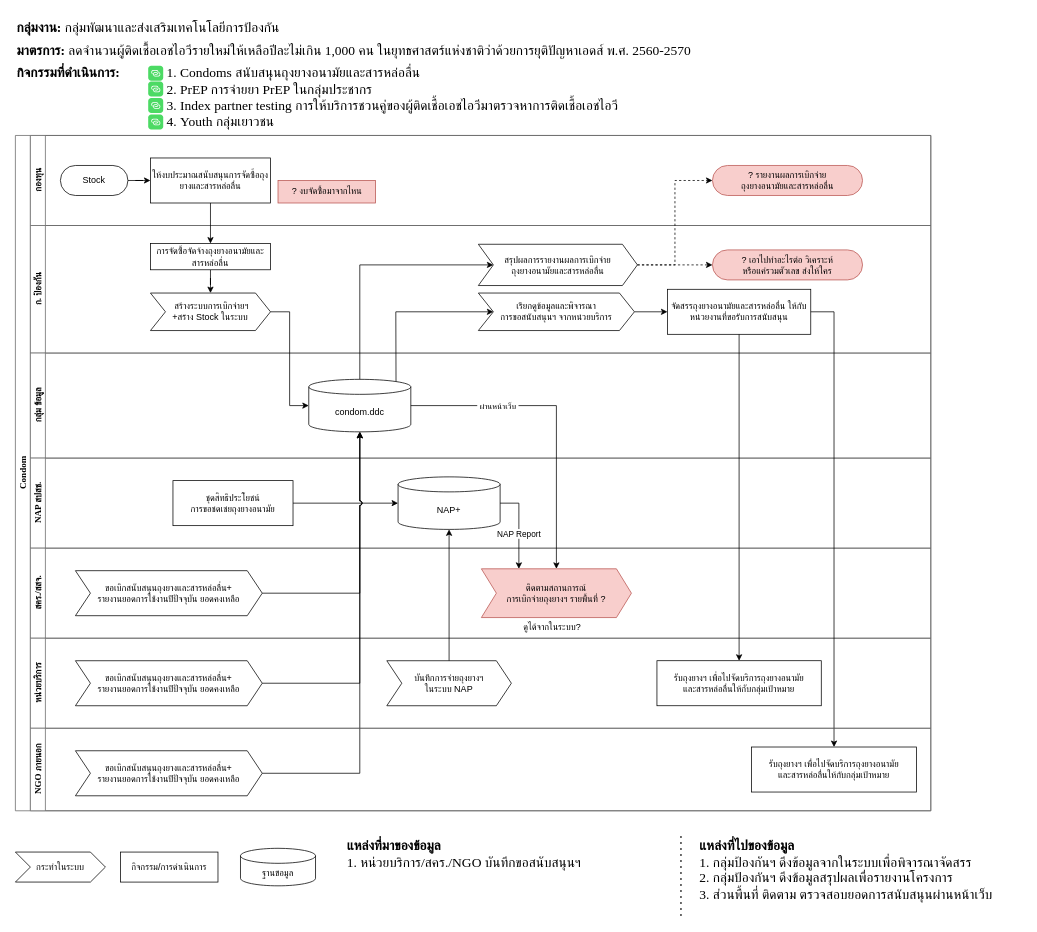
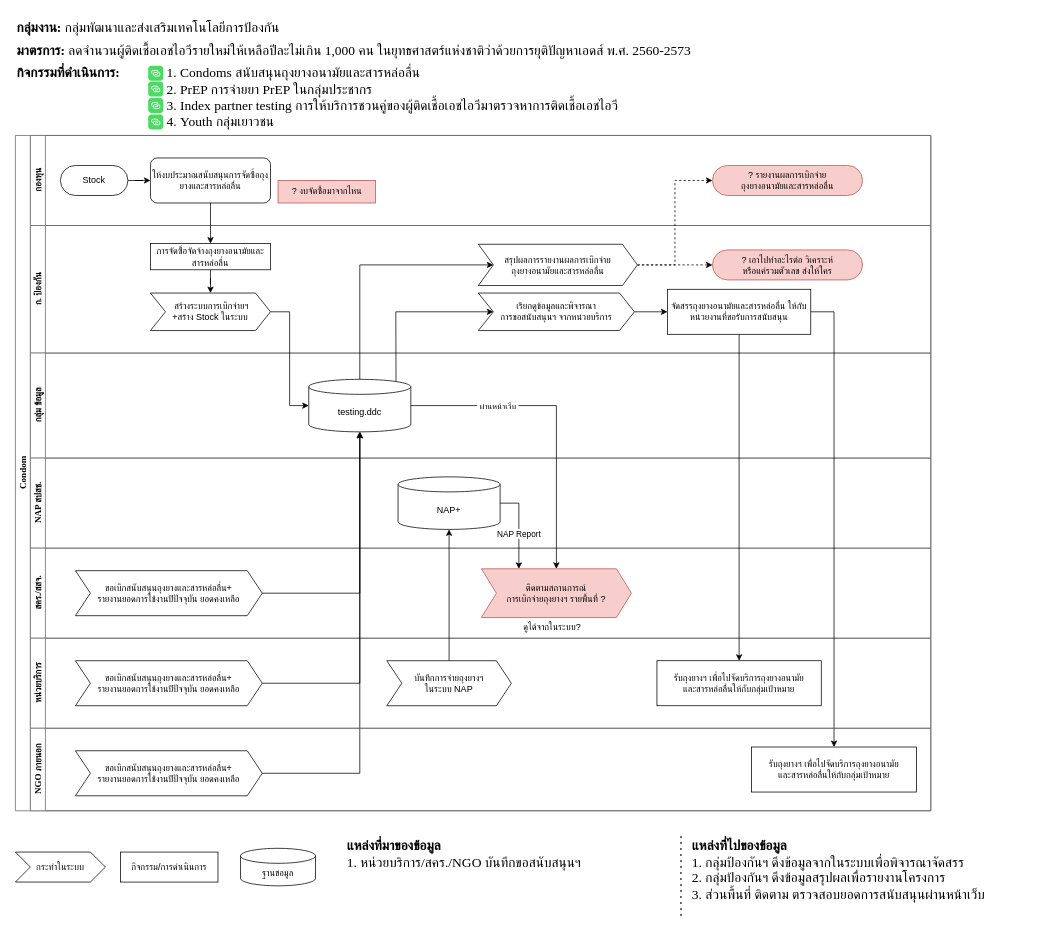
  <mxCell id="0" />
  <mxCell id="1" parent="0" />
  <mxCell id="2" value="Condom" style="swimlane;html=1;childLayout=stackLayout;resizeParent=1;resizeParentMax=0;horizontal=0;startSize=20;horizontalStack=0;fontFamily=Tahoma;strokeColor=#666666;" parent="1" vertex="1"><mxGeometry x="20" y="180" width="1220" height="900" as="geometry" /></mxCell>
  <mxCell id="3" value="กองทุน" style="swimlane;html=1;startSize=20;horizontal=0;fontFamily=Tahoma;strokeColor=#666666;" parent="2" vertex="1"><mxGeometry x="20" width="1200" height="120" as="geometry" /></mxCell>
  <mxCell id="4" style="edgeStyle=orthogonalEdgeStyle;rounded=0;orthogonalLoop=1;jettySize=auto;html=1;" parent="3" source="5" target="7" edge="1"><mxGeometry relative="1" as="geometry" /></mxCell>
  <mxCell id="5" value="Stock" style="rounded=1;whiteSpace=wrap;html=1;arcSize=50;" parent="3" vertex="1"><mxGeometry x="40" y="40" width="90" height="40" as="geometry" /></mxCell>
  <mxCell id="6" style="edgeStyle=orthogonalEdgeStyle;rounded=0;orthogonalLoop=1;jettySize=auto;html=1;exitX=0.5;exitY=1;exitDx=0;exitDy=0;" parent="3" source="5" target="5" edge="1"><mxGeometry relative="1" as="geometry" /></mxCell>
- <mxCell id="7" value="ให้งบประมาณสนับสนุนการจัดซื้อถุงยางและสารหล่อลื่น" style="rounded=0;whiteSpace=wrap;html=1;" parent="3" vertex="1"><mxGeometry x="160" y="30" width="160" height="60" as="geometry" /></mxCell>
+ <mxCell id="7" value="ให้งบประมาณสนับสนุนการจัดซื้อถุงยางและสารหล่อลื่น" style="whiteSpace=wrap;html=1;rounded=1;" parent="3" vertex="1"><mxGeometry x="160" y="30" width="160" height="60" as="geometry" /></mxCell>
  <mxCell id="8" value="? งบจัดซื้อมาจากไหน" style="text;html=1;align=center;verticalAlign=middle;resizable=0;points=[];autosize=1;strokeColor=#b85450;fillColor=#f8cecc;" parent="3" vertex="1"><mxGeometry x="330" y="60" width="130" height="30" as="geometry" /></mxCell>
  <mxCell id="9" value="? รายงานผลการเบิกจ่าย&lt;br style=&quot;border-color: var(--border-color);&quot;&gt;ถุงยางอนามัยและสารหล่อลื่น" style="rounded=1;whiteSpace=wrap;html=1;arcSize=50;fillColor=#f8cecc;strokeColor=#b85450;" parent="3" vertex="1"><mxGeometry x="909" y="40" width="200" height="40" as="geometry" /></mxCell>
  <mxCell id="10" value="ก. ป้องกัน" style="swimlane;html=1;startSize=20;horizontal=0;fontFamily=Tahoma;strokeColor=#666666;" parent="2" vertex="1"><mxGeometry x="20" y="120" width="1200" height="170" as="geometry" /></mxCell>
  <mxCell id="11" style="edgeStyle=orthogonalEdgeStyle;rounded=0;orthogonalLoop=1;jettySize=auto;html=1;exitX=0.5;exitY=1;exitDx=0;exitDy=0;" parent="10" edge="1"><mxGeometry relative="1" as="geometry"><mxPoint x="85" y="80" as="sourcePoint" /><mxPoint x="85" y="80" as="targetPoint" /></mxGeometry></mxCell>
  <mxCell id="12" style="edgeStyle=orthogonalEdgeStyle;rounded=0;orthogonalLoop=1;jettySize=auto;html=1;entryX=0;entryY=0.5;entryDx=0;entryDy=0;exitX=1;exitY=0.5;exitDx=0;exitDy=0;" parent="10" source="15" target="13" edge="1"><mxGeometry relative="1" as="geometry"><mxPoint x="940" y="95" as="sourcePoint" /></mxGeometry></mxCell>
  <mxCell id="13" value="จัดสรรถุงยางอนามัยและสารหล่อลื่น ให้กับหน่วยงานที่ขอรับการสนับสนุน" style="rounded=0;whiteSpace=wrap;html=1;" parent="10" vertex="1"><mxGeometry x="849" y="85" width="191" height="60" as="geometry" /></mxCell>
  <mxCell id="14" value="&amp;nbsp;สร้างระบบการเบิกจ่ายฯ&lt;br&gt;+สร้าง Stock ในระบบ" style="shape=step;perimeter=stepPerimeter;whiteSpace=wrap;html=1;fixedSize=1;" parent="10" vertex="1"><mxGeometry x="160" y="90" width="160" height="50" as="geometry" /></mxCell>
  <mxCell id="15" value="เรียกดูข้อมูลและพิจารณา&lt;br style=&quot;border-color: var(--border-color);&quot;&gt;การขอสนับสนุนฯ จากหน่วยบริการ" style="shape=step;perimeter=stepPerimeter;whiteSpace=wrap;html=1;fixedSize=1;" parent="10" vertex="1"><mxGeometry x="597" y="90" width="208" height="50" as="geometry" /></mxCell>
  <mxCell id="16" style="edgeStyle=orthogonalEdgeStyle;rounded=0;orthogonalLoop=1;jettySize=auto;html=1;exitX=1;exitY=0.5;exitDx=0;exitDy=0;entryX=0;entryY=0.5;entryDx=0;entryDy=0;dashed=1;" parent="10" source="17" target="18" edge="1"><mxGeometry relative="1" as="geometry" /></mxCell>
  <mxCell id="17" value="สรุปผลการรายงานผลการเบิกจ่าย&lt;br&gt;ถุงยางอนามัยและสารหล่อลื่น" style="shape=step;perimeter=stepPerimeter;whiteSpace=wrap;html=1;fixedSize=1;" parent="10" vertex="1"><mxGeometry x="597" y="25" width="212" height="55" as="geometry" /></mxCell>
  <mxCell id="18" value="?&amp;nbsp;เอาไปทำอะไรต่อ วิเคราะห์&lt;br&gt;หรือแค่รวมตัวเลข ส่งให้ใคร" style="rounded=1;whiteSpace=wrap;html=1;arcSize=50;fillColor=#f8cecc;strokeColor=#b85450;" parent="10" vertex="1"><mxGeometry x="909" y="32.5" width="200" height="40" as="geometry" /></mxCell>
  <mxCell id="19" style="edgeStyle=orthogonalEdgeStyle;rounded=0;orthogonalLoop=1;jettySize=auto;html=1;" parent="10" source="20" target="14" edge="1"><mxGeometry relative="1" as="geometry" /></mxCell>
  <mxCell id="20" value="&lt;div&gt;การจัดซื้อจัดจ้างถุงยางอนามัยและสารหล่อลื่น&lt;/div&gt;" style="rounded=0;whiteSpace=wrap;html=1;" parent="10" vertex="1"><mxGeometry x="160" y="24" width="160" height="35" as="geometry" /></mxCell>
  <mxCell id="21" value="กลุ่ม ข้อมูล" style="swimlane;html=1;startSize=20;horizontal=0;fontFamily=Tahoma;strokeColor=#666666;" parent="2" vertex="1"><mxGeometry x="20" y="290" width="1200" height="140" as="geometry" /></mxCell>
- <mxCell id="22" value="condom.ddc" style="shape=cylinder3;whiteSpace=wrap;html=1;boundedLbl=1;backgroundOutline=1;size=10;" parent="21" vertex="1"><mxGeometry x="371" y="35" width="136" height="70" as="geometry" /></mxCell>
+ <mxCell id="22" value="testing.ddc" style="shape=cylinder3;whiteSpace=wrap;html=1;boundedLbl=1;backgroundOutline=1;size=10;" parent="21" vertex="1"><mxGeometry x="371" y="35" width="136" height="70" as="geometry" /></mxCell>
  <mxCell id="23" value="NAP สปสช." style="swimlane;html=1;startSize=20;horizontal=0;fontFamily=Tahoma;strokeColor=#666666;" parent="2" vertex="1"><mxGeometry x="20" y="430" width="1200" height="120" as="geometry"><mxRectangle x="20" y="240" width="610" height="30" as="alternateBounds" /></mxGeometry></mxCell>
  <mxCell id="24" value="NAP+" style="shape=cylinder3;whiteSpace=wrap;html=1;boundedLbl=1;backgroundOutline=1;size=10;" parent="23" vertex="1"><mxGeometry x="490" y="25" width="136" height="70" as="geometry" /></mxCell>
- <mxCell id="25" value="ชุดสิทธิประโยชน์&lt;br&gt;การขอชดเชยถุงยางอนามัย" style="rounded=0;whiteSpace=wrap;html=1;" parent="23" vertex="1"><mxGeometry x="190" y="30" width="160" height="60" as="geometry" /></mxCell>
- <mxCell id="26" style="edgeStyle=orthogonalEdgeStyle;rounded=0;orthogonalLoop=1;jettySize=auto;html=1;entryX=0;entryY=0.5;entryDx=0;entryDy=0;shadow=0;noJump=0;comic=0;enumerate=0;orthogonal=0;flowAnimation=0;ignoreEdge=0;snapToPoint=0;fixDash=0;backgroundOutline=0;metaEdit=0;jumpStyle=arc;exitX=1;exitY=0.5;exitDx=0;exitDy=0;entryPerimeter=0;" parent="23" source="25" target="24" edge="1"><mxGeometry relative="1" as="geometry"><mxPoint x="360" y="60" as="sourcePoint" /><mxPoint x="354" y="421" as="targetPoint" /></mxGeometry></mxCell>
  <mxCell id="27" value="สคร./สสจ." style="swimlane;html=1;startSize=20;horizontal=0;fontFamily=Tahoma;strokeColor=#666666;" parent="2" vertex="1"><mxGeometry x="20" y="550" width="1200" height="120" as="geometry" /></mxCell>
  <mxCell id="28" value="ติดตามสถานการณ์&lt;br&gt;การเบิกจ่ายถุงยางฯ รายพื้นที่ ?" style="shape=step;perimeter=stepPerimeter;whiteSpace=wrap;html=1;fixedSize=1;fillColor=#f8cecc;strokeColor=#b85450;" parent="27" vertex="1"><mxGeometry x="601" y="27.5" width="200" height="65" as="geometry" /></mxCell>
  <mxCell id="29" value="ขอเบิกสนับสนุนถุงยางและสารหล่อลื่น+&lt;br&gt;รายงานยอดการใช้งานปีปัจจุบัน ยอดคงเหลือ" style="shape=step;perimeter=stepPerimeter;whiteSpace=wrap;html=1;fixedSize=1;" parent="27" vertex="1"><mxGeometry x="60" y="30" width="249" height="60" as="geometry" /></mxCell>
  <mxCell id="30" value="ดูได้จากในระบบ?" style="text;html=1;align=center;verticalAlign=middle;resizable=0;points=[];autosize=1;strokeColor=none;fillColor=none;" parent="27" vertex="1"><mxGeometry x="640" y="90" width="110" height="30" as="geometry" /></mxCell>
  <mxCell id="31" value="หน่วยบริการ" style="swimlane;html=1;startSize=20;horizontal=0;fontFamily=Tahoma;strokeColor=#666666;" parent="2" vertex="1"><mxGeometry x="20" y="670" width="1200" height="120" as="geometry" /></mxCell>
  <mxCell id="32" value="รับถุงยางฯ เพื่อไปจัดบริการถุงยางอนามัย&lt;br&gt;และสารหล่อลื่นให้กับกลุ่มเป้าหมาย" style="rounded=0;whiteSpace=wrap;html=1;" parent="31" vertex="1"><mxGeometry x="835" y="30" width="219" height="60" as="geometry" /></mxCell>
  <mxCell id="33" value="บันทึกการจ่ายถุงยางฯ&lt;br style=&quot;border-color: var(--border-color);&quot;&gt;ในระบบ NAP" style="shape=step;perimeter=stepPerimeter;whiteSpace=wrap;html=1;fixedSize=1;" parent="31" vertex="1"><mxGeometry x="475" y="30" width="166" height="60" as="geometry" /></mxCell>
  <mxCell id="34" value="ขอเบิกสนับสนุนถุงยางและสารหล่อลื่น+&lt;br style=&quot;border-color: var(--border-color);&quot;&gt;รายงานยอดการใช้งานปีปัจจุบัน ยอดคงเหลือ" style="shape=step;perimeter=stepPerimeter;whiteSpace=wrap;html=1;fixedSize=1;" parent="31" vertex="1"><mxGeometry x="60" y="30" width="249" height="60" as="geometry" /></mxCell>
  <mxCell id="35" style="edgeStyle=orthogonalEdgeStyle;rounded=0;orthogonalLoop=1;jettySize=auto;html=1;entryX=0.5;entryY=1;entryDx=0;entryDy=0;entryPerimeter=0;exitX=1;exitY=0.5;exitDx=0;exitDy=0;jumpStyle=arc;" parent="2" source="47" target="22" edge="1"><mxGeometry relative="1" as="geometry"><mxPoint x="340" y="660" as="sourcePoint" /></mxGeometry></mxCell>
  <mxCell id="36" style="edgeStyle=orthogonalEdgeStyle;rounded=0;orthogonalLoop=1;jettySize=auto;html=1;entryX=0.5;entryY=1;entryDx=0;entryDy=0;entryPerimeter=0;exitX=1;exitY=0.5;exitDx=0;exitDy=0;jumpStyle=arc;" parent="2" source="34" target="22" edge="1"><mxGeometry relative="1" as="geometry"><mxPoint x="340" y="530" as="sourcePoint" /></mxGeometry></mxCell>
  <mxCell id="37" style="edgeStyle=orthogonalEdgeStyle;rounded=0;orthogonalLoop=1;jettySize=auto;html=1;" parent="2" source="7" target="20" edge="1"><mxGeometry relative="1" as="geometry"><mxPoint x="260" y="150" as="targetPoint" /></mxGeometry></mxCell>
  <mxCell id="38" style="edgeStyle=orthogonalEdgeStyle;rounded=0;orthogonalLoop=1;jettySize=auto;html=1;entryX=0.5;entryY=1;entryDx=0;entryDy=0;entryPerimeter=0;exitX=0.5;exitY=0;exitDx=0;exitDy=0;" parent="2" source="33" target="24" edge="1"><mxGeometry relative="1" as="geometry"><mxPoint x="577" y="510" as="sourcePoint" /></mxGeometry></mxCell>
  <mxCell id="39" style="edgeStyle=orthogonalEdgeStyle;rounded=0;orthogonalLoop=1;jettySize=auto;html=1;exitX=0.5;exitY=1;exitDx=0;exitDy=0;" parent="2" source="13" target="32" edge="1"><mxGeometry relative="1" as="geometry" /></mxCell>
  <mxCell id="40" style="edgeStyle=orthogonalEdgeStyle;rounded=0;orthogonalLoop=1;jettySize=auto;html=1;exitX=1;exitY=0.5;exitDx=0;exitDy=0;" parent="2" source="13" target="46" edge="1"><mxGeometry relative="1" as="geometry" /></mxCell>
  <mxCell id="41" style="edgeStyle=orthogonalEdgeStyle;rounded=0;orthogonalLoop=1;jettySize=auto;html=1;entryX=0.5;entryY=0;entryDx=0;entryDy=0;" parent="2" source="22" target="28" edge="1"><mxGeometry relative="1" as="geometry"><mxPoint x="712" y="390" as="targetPoint" /></mxGeometry></mxCell>
  <mxCell id="42" value="&amp;nbsp;ผ่านหน้าเว็บ&amp;nbsp;" style="edgeLabel;html=1;align=center;verticalAlign=middle;resizable=0;points=[];" parent="41" vertex="1" connectable="0"><mxGeometry x="-0.441" relative="1" as="geometry"><mxPoint as="offset" /></mxGeometry></mxCell>
  <mxCell id="43" style="edgeStyle=orthogonalEdgeStyle;rounded=0;orthogonalLoop=1;jettySize=auto;html=1;exitX=1;exitY=0.5;exitDx=0;exitDy=0;exitPerimeter=0;entryX=0.25;entryY=0;entryDx=0;entryDy=0;" parent="2" source="24" target="28" edge="1"><mxGeometry relative="1" as="geometry"><mxPoint x="721" y="300" as="targetPoint" /></mxGeometry></mxCell>
  <mxCell id="44" value="&amp;nbsp;NAP Report&amp;nbsp;" style="edgeLabel;html=1;align=center;verticalAlign=middle;resizable=0;points=[];" parent="43" vertex="1" connectable="0"><mxGeometry x="-0.137" y="-2" relative="1" as="geometry"><mxPoint x="1" y="16" as="offset" /></mxGeometry></mxCell>
  <mxCell id="45" value="NGO ภายนอก" style="swimlane;html=1;startSize=20;horizontal=0;fontFamily=Tahoma;strokeColor=#666666;" parent="2" vertex="1"><mxGeometry x="20" y="790" width="1200" height="110" as="geometry" /></mxCell>
  <mxCell id="46" value="รับถุงยางฯ เพื่อไปจัดบริการถุงยางอนามัย&lt;br style=&quot;border-color: var(--border-color);&quot;&gt;และสารหล่อลื่นให้กับกลุ่มเป้าหมาย" style="rounded=0;whiteSpace=wrap;html=1;" parent="45" vertex="1"><mxGeometry x="961" y="25" width="220" height="60" as="geometry" /></mxCell>
  <mxCell id="47" value="ขอเบิกสนับสนุนถุงยางและสารหล่อลื่น+&lt;br style=&quot;border-color: var(--border-color);&quot;&gt;รายงานยอดการใช้งานปีปัจจุบัน ยอดคงเหลือ" style="shape=step;perimeter=stepPerimeter;whiteSpace=wrap;html=1;fixedSize=1;" parent="45" vertex="1"><mxGeometry x="60" y="30" width="249" height="60" as="geometry" /></mxCell>
  <mxCell id="48" style="edgeStyle=orthogonalEdgeStyle;rounded=0;orthogonalLoop=1;jettySize=auto;html=1;entryX=0.5;entryY=1;entryDx=0;entryDy=0;entryPerimeter=0;jumpStyle=arc;" parent="2" source="29" target="22" edge="1"><mxGeometry relative="1" as="geometry" /></mxCell>
  <mxCell id="49" style="edgeStyle=orthogonalEdgeStyle;rounded=0;orthogonalLoop=1;jettySize=auto;html=1;entryX=0;entryY=0.5;entryDx=0;entryDy=0;dashed=1;" parent="2" source="17" target="9" edge="1"><mxGeometry relative="1" as="geometry" /></mxCell>
  <mxCell id="50" style="edgeStyle=elbowEdgeStyle;rounded=0;orthogonalLoop=1;jettySize=auto;html=1;entryX=0;entryY=0.5;entryDx=0;entryDy=0;exitX=0.855;exitY=0;exitDx=0;exitDy=2.9;exitPerimeter=0;" parent="2" source="22" target="15" edge="1"><mxGeometry relative="1" as="geometry"><mxPoint x="800" y="215" as="targetPoint" /><Array as="points"><mxPoint x="507" y="280" /></Array></mxGeometry></mxCell>
  <mxCell id="51" style="edgeStyle=orthogonalEdgeStyle;rounded=0;orthogonalLoop=1;jettySize=auto;html=1;exitX=1;exitY=0.5;exitDx=0;exitDy=0;entryX=0;entryY=0.5;entryDx=0;entryDy=0;entryPerimeter=0;" parent="2" source="14" target="22" edge="1"><mxGeometry relative="1" as="geometry"><mxPoint x="340" y="215" as="sourcePoint" /></mxGeometry></mxCell>
  <mxCell id="52" style="edgeStyle=elbowEdgeStyle;rounded=0;orthogonalLoop=1;jettySize=auto;html=1;exitX=0.5;exitY=0;exitDx=0;exitDy=0;exitPerimeter=0;entryX=0;entryY=0.5;entryDx=0;entryDy=0;" parent="2" source="22" target="17" edge="1"><mxGeometry relative="1" as="geometry"><Array as="points"><mxPoint x="459" y="250" /></Array></mxGeometry></mxCell>
- <mxCell id="53" value="มาตรการ:&amp;nbsp;&lt;span style=&quot;font-weight: normal;&quot;&gt;ลดจำนวนผู้ติดเชื้อเอชไอวีรายใหม่ให้เหลือปีละไม่เกิน 1,000 คน ในยุทธศาสตร์แห่งชาติว่าด้วยการยุติปัญหาเอดส์ พ.ศ. 2560-2570&lt;/span&gt;" style="text;html=1;strokeColor=none;fillColor=none;align=left;verticalAlign=top;whiteSpace=wrap;rounded=0;fontFamily=Tahoma;fontStyle=1;fontSize=18;" parent="1" vertex="1"><mxGeometry x="20" y="50" width="1280" height="30" as="geometry" /></mxCell>
+ <mxCell id="53" value="มาตรการ:&amp;nbsp;&lt;span style=&quot;font-weight: normal;&quot;&gt;ลดจำนวนผู้ติดเชื้อเอชไอวีรายใหม่ให้เหลือปีละไม่เกิน 1,000 คน ในยุทธศาสตร์แห่งชาติว่าด้วยการยุติปัญหาเอดส์ พ.ศ. 2560-2573&lt;/span&gt;" style="text;html=1;strokeColor=none;fillColor=none;align=left;verticalAlign=top;whiteSpace=wrap;rounded=0;fontFamily=Tahoma;fontStyle=1;fontSize=18;" parent="1" vertex="1"><mxGeometry x="20" y="50" width="1280" height="30" as="geometry" /></mxCell>
  <mxCell id="54" value="กลุ่มงาน:&amp;nbsp;&lt;span style=&quot;font-weight: normal;&quot;&gt;กลุ่มพัฒนาและส่งเสริมเทคโนโลยีการป้องกัน&lt;/span&gt;" style="text;html=1;strokeColor=none;fillColor=none;align=left;verticalAlign=top;whiteSpace=wrap;rounded=0;fontFamily=Tahoma;fontStyle=1;fontSize=18;" parent="1" vertex="1"><mxGeometry x="20" y="20" width="1280" height="30" as="geometry" /></mxCell>
  <mxCell id="55" value="กิจกรรมที่ดำเนินการ:&amp;nbsp;" style="text;html=1;strokeColor=none;fillColor=none;align=left;verticalAlign=top;whiteSpace=wrap;rounded=0;fontFamily=Tahoma;fontStyle=1;fontSize=18;" parent="1" vertex="1"><mxGeometry x="20" y="80" width="200" height="30" as="geometry" /></mxCell>
  <mxCell id="56" value="1. Condoms&amp;nbsp;สนับสนุนถุงยางอนามัยและสารหล่อลื่น&lt;br&gt;2.&amp;nbsp;PrEP การจ่ายยา PrEP ในกลุ่มประชากร&lt;br&gt;3.&amp;nbsp;Index partner testing&amp;nbsp;การให้บริการชวนคู่ของผู้ติดเชื้อเอชไอวีมาตรวจหาการติดเชื้อเอชไอวี&lt;br&gt;4.&amp;nbsp;Youth กลุ่มเยาวชน&amp;nbsp;" style="text;html=1;strokeColor=none;fillColor=none;align=left;verticalAlign=top;whiteSpace=wrap;rounded=0;fontFamily=Tahoma;fontStyle=0;fontSize=18;" parent="1" vertex="1"><mxGeometry x="220" y="80" width="920" height="90" as="geometry" /></mxCell>
  <mxCell id="57" value="กระทำในระบบ" style="shape=step;perimeter=stepPerimeter;whiteSpace=wrap;html=1;fixedSize=1;" parent="1" vertex="1"><mxGeometry x="20" y="1135" width="120" height="40" as="geometry" /></mxCell>
  <mxCell id="58" value="กิจกรรม/การดำเนินการ" style="rounded=0;whiteSpace=wrap;html=1;" parent="1" vertex="1"><mxGeometry x="160" y="1135" width="130" height="40" as="geometry" /></mxCell>
  <mxCell id="59" value="ฐานข้อมูล" style="shape=cylinder3;whiteSpace=wrap;html=1;boundedLbl=1;backgroundOutline=1;size=10;" parent="1" vertex="1"><mxGeometry x="320" y="1130" width="100" height="50" as="geometry" /></mxCell>
  <mxCell id="60" value="&lt;b&gt;แหล่งที่มาของข้อมูล&lt;/b&gt;&lt;br&gt;1. หน่วยบริการ/สคร./NGO บันทึกขอสนับสนุนฯ" style="text;html=1;strokeColor=none;fillColor=none;align=left;verticalAlign=top;whiteSpace=wrap;rounded=0;fontFamily=Tahoma;fontStyle=0;fontSize=18;" parent="1" vertex="1"><mxGeometry x="460" y="1110" width="440" height="90" as="geometry" /></mxCell>
- <mxCell id="61" value="&lt;b&gt;แหล่งที่ไปของข้อมูล&lt;br&gt;&lt;/b&gt;1. กลุ่มป้องกันฯ ดึงข้อมูลจากในระบบเพื่อพิจารณาจัดสรร&lt;br&gt;2. กลุ่มป้องกันฯ&amp;nbsp;ดึงข้อมูลสรุปผลเพื่อรายงานโครงการ&lt;br&gt;3. ส่วนพื้นที่ ติดตาม ตรวจสอบยอดการสนับสนุนผ่านหน้าเว็บ" style="text;html=1;strokeColor=none;fillColor=none;align=left;verticalAlign=top;whiteSpace=wrap;rounded=0;fontFamily=Tahoma;fontStyle=0;fontSize=18;" parent="1" vertex="1"><mxGeometry x="930" y="1110" width="440" height="90" as="geometry" /></mxCell>
+ <mxCell id="61" value="&lt;b&gt;แหล่งที่ไปของข้อมูล&lt;br&gt;&lt;/b&gt;1. กลุ่มป้องกันฯ ดึงข้อมูลจากในระบบเพื่อพิจารณาจัดสรร&lt;br&gt;2. กลุ่มป้องกันฯ&amp;nbsp;ดึงข้อมูลสรุปผลเพื่อรายงานโครงการ&lt;br&gt;3. ส่วนพื้นที่ ติดตาม ตรวจสอบยอดการสนับสนุนผ่านหน้าเว็บ" style="text;html=1;strokeColor=none;fillColor=none;align=left;verticalAlign=top;whiteSpace=wrap;rounded=0;fontFamily=Tahoma;fontStyle=0;fontSize=18;" parent="1" vertex="1"><mxGeometry x="920" y="1110" width="440" height="90" as="geometry" /></mxCell>
  <mxCell id="62" value="" style="endArrow=none;dashed=1;html=1;dashPattern=1 3;strokeWidth=2;rounded=0;" parent="1" edge="1"><mxGeometry width="50" height="50" relative="1" as="geometry"><mxPoint x="907" y="1220" as="sourcePoint" /><mxPoint x="907" y="1110" as="targetPoint" /></mxGeometry></mxCell>
  <mxCell id="63" value="" style="html=1;strokeWidth=1;shadow=0;dashed=0;shape=mxgraph.ios7.misc.link;fillColor=#4CDA64;strokeColor=none;buttonText=;strokeColor2=#222222;fontColor=#222222;fontSize=8;verticalLabelPosition=bottom;verticalAlign=top;align=center;sketch=0;" parent="1" vertex="1"><mxGeometry x="197" y="87" width="20" height="20" as="geometry" /></mxCell>
  <mxCell id="64" value="" style="html=1;strokeWidth=1;shadow=0;dashed=0;shape=mxgraph.ios7.misc.link;fillColor=#4CDA64;strokeColor=none;buttonText=;strokeColor2=#222222;fontColor=#222222;fontSize=8;verticalLabelPosition=bottom;verticalAlign=top;align=center;sketch=0;" parent="1" vertex="1"><mxGeometry x="197" y="108" width="20" height="20" as="geometry" /></mxCell>
  <mxCell id="65" value="" style="html=1;strokeWidth=1;shadow=0;dashed=0;shape=mxgraph.ios7.misc.link;fillColor=#4CDA64;strokeColor=none;buttonText=;strokeColor2=#222222;fontColor=#222222;fontSize=8;verticalLabelPosition=bottom;verticalAlign=top;align=center;sketch=0;" parent="1" vertex="1"><mxGeometry x="197" y="130" width="20" height="20" as="geometry" /></mxCell>
  <mxCell id="66" value="" style="html=1;strokeWidth=1;shadow=0;dashed=0;shape=mxgraph.ios7.misc.link;fillColor=#4CDA64;strokeColor=none;buttonText=;strokeColor2=#222222;fontColor=#222222;fontSize=8;verticalLabelPosition=bottom;verticalAlign=top;align=center;sketch=0;" parent="1" vertex="1"><mxGeometry x="197" y="152" width="20" height="20" as="geometry" /></mxCell>
